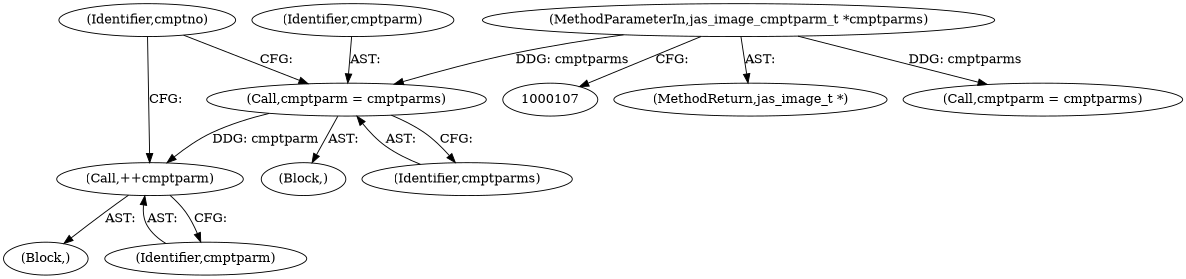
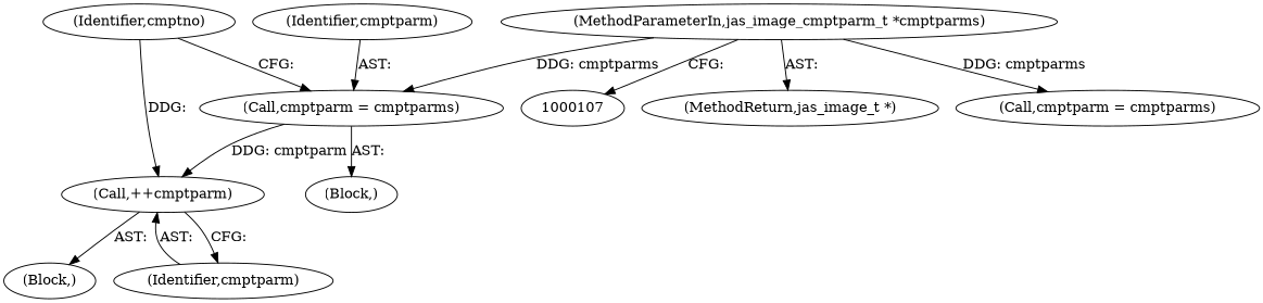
  digraph {
    n1 [label="(Call,cmptparm = cmptparms)"]
    n2 [label="(Call,++cmptparm)"]
    n3 [label="(Block,)"]
-   n4 [label="(Identifier,cmptparms)"]
    n5 [label="(Block,)"]
    n6 [label="(Identifier,cmptparm)"]
    n7 [label="(MethodParameterIn,jas_image_cmptparm_t *cmptparms)"]
    n8 [label="(MethodReturn,jas_image_t *)"]
    n9 [label="(Call,cmptparm = cmptparms)"]
    1000107
    n11 [label="(Identifier,cmptparm)"]
    n12 [label="(Identifier,cmptno)"]
    n1 -> n2 [label="DDG: cmptparm"]
    n1 -> n3 [label="AST: "]
-   n1 -> n4 [label="CFG: "]
    n2 -> n5 [label="AST: "]
    n2 -> n6 [label="CFG: "]
-   n4 -> n1 [label="AST: "]
    n6 -> n2 [label="AST: "]
    n7 -> n1 [label="DDG: cmptparms"]
    n7 -> n8 [label="AST: "]
    n7 -> n9 [label="DDG: cmptparms"]
    n7 -> 1000107 [label="CFG: "]
    n11 -> n1 [label="AST: "]
    n12 -> n1 [label="CFG: "]
-   n12 -> n2 [label="CFG: "]
+   n12 -> n2 [label="DDG: "]
  }
